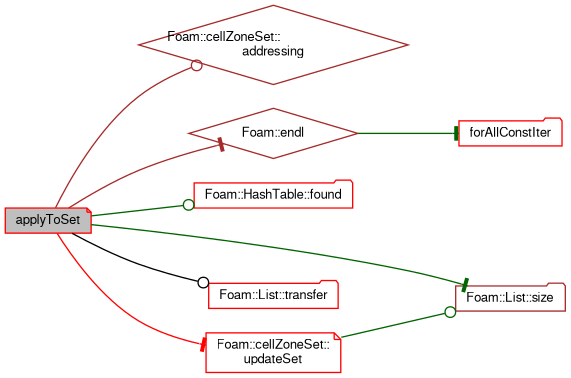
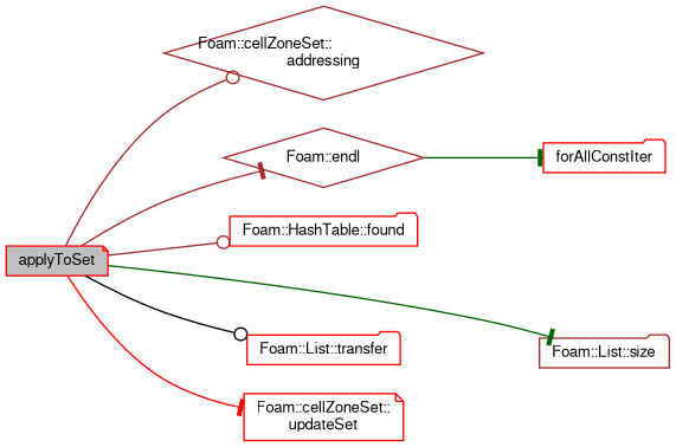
  digraph {
    rankdir=LR
    node [color=red fontname=FreeSans fontsize=10 shape=folder]
    edge [arrowhead=odot color=darkgreen fontname=FreeSans fontsize=10 labelfontname=FreeSans labelfontsize=10 style=solid]
    n1 [fillcolor=grey75 fontcolor=black height=0.2 label=applyToSet shape=note style=filled width=0.4]
    n2 [color=brown height=0.2 label="Foam::cellZoneSet::\laddressing" shape=diamond width=0.4]
    n3 [color=brown height=0.2 label="Foam::endl" shape=diamond width=0.4]
    n4 [height=0.2 label="Foam::HashTable::found" width=0.4]
    n5 [color=brown height=0.2 label="Foam::List::size" width=0.4]
    n6 [height=0.2 label="Foam::List::transfer" width=0.4]
    n7 [height=0.2 label="Foam::cellZoneSet::\lupdateSet" shape=note width=0.4]
    n8 [height=0.2 label=forAllConstIter width=0.4]
    n1 -> n2 [color=brown]
    n1 -> n3 [arrowhead=tee color=brown]
-   n1 -> n4
+   n1 -> n4 [color=brown]
    n1 -> n5 [arrowhead=tee]
    n1 -> n6 [color=black]
    n1 -> n7 [arrowhead=tee color=red]
    n3 -> n8 [arrowhead=tee]
-   n7 -> n5
  }
